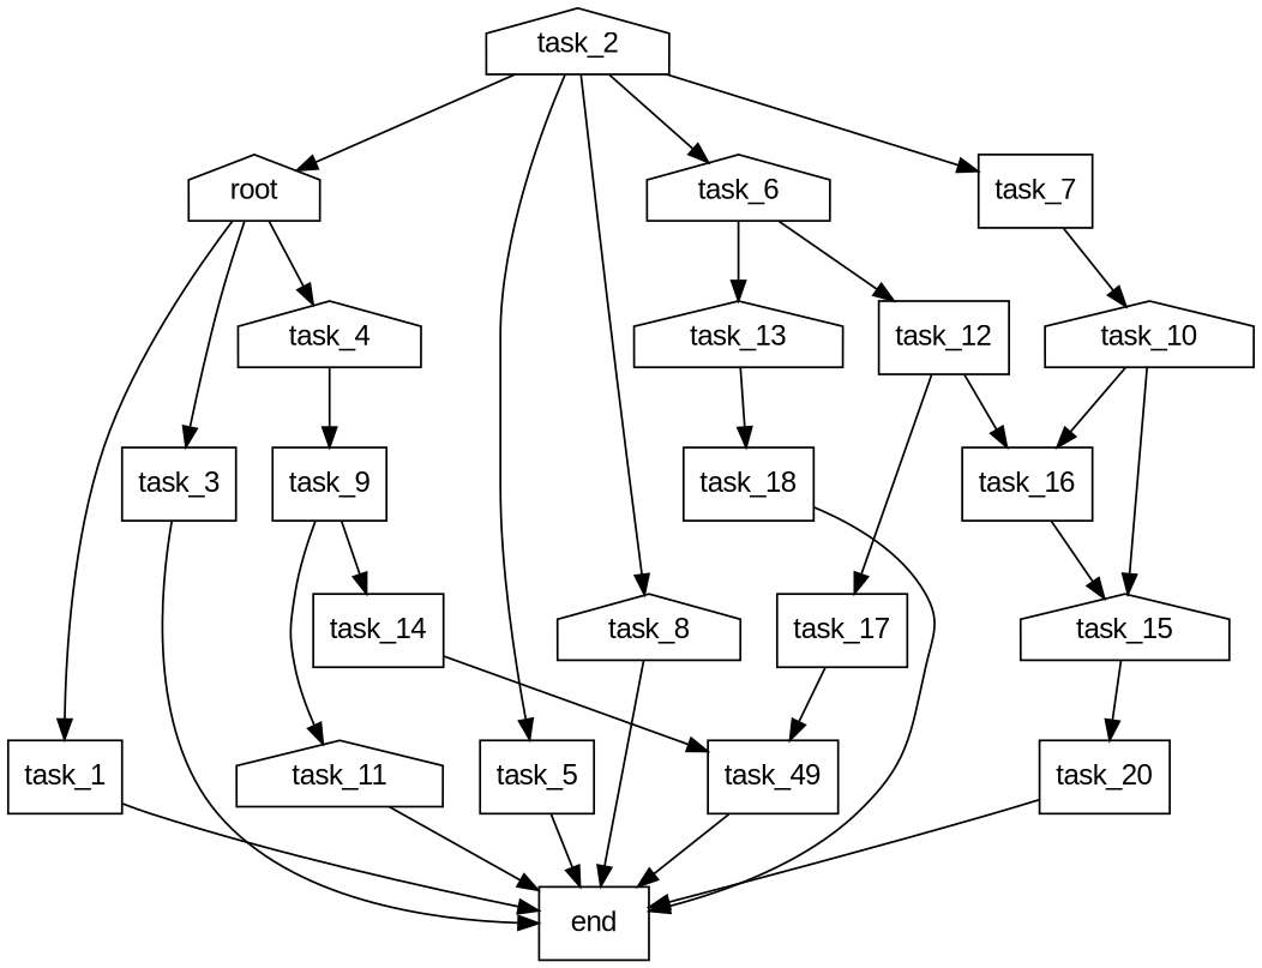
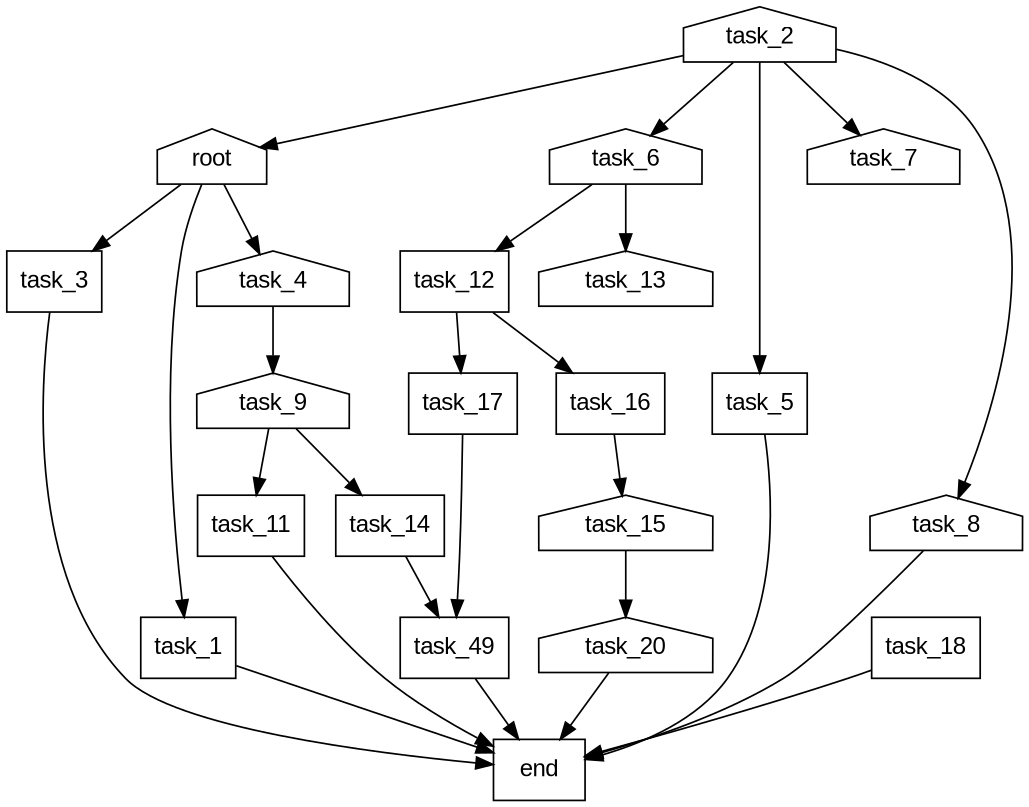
  digraph {
    fontname="Liberation Sans"
    node [fontname="Liberation Sans" shape=box]
    edge [fontname="Liberation Sans"]
    root [shape=house]
    task_1
    task_3
    task_4 [shape=house]
    end
    task_2 [shape=house]
    task_5
    task_6 [shape=house]
-   task_7
+   task_7 [shape=house]
    task_8 [shape=house]
-   task_9
+   task_9 [shape=house]
    task_12
    task_13 [shape=house]
-   task_10 [shape=house]
-   task_11 [shape=house]
+   task_11
    task_14
    task_16
    task_17
    task_18
    task_15 [shape=house]
    n21 [label=task_49]
-   task_20
+   task_20 [shape=house]
    root -> task_1
    root -> task_3
    root -> task_4
    task_1 -> end
    task_3 -> end
    task_4 -> task_9
    task_2 -> root
    task_2 -> task_5
    task_2 -> task_6
    task_2 -> task_7
    task_2 -> task_8
    task_5 -> end
    task_6 -> task_12
    task_6 -> task_13
-   task_7 -> task_10
    task_8 -> end
    task_9 -> task_11
    task_9 -> task_14
    task_12 -> task_16
    task_12 -> task_17
-   task_13 -> task_18
-   task_10 -> task_16
-   task_10 -> task_15
    task_11 -> end
    task_14 -> n21
    task_16 -> task_15
    task_17 -> n21
    task_18 -> end
    task_15 -> task_20
    n21 -> end
    task_20 -> end
  }
